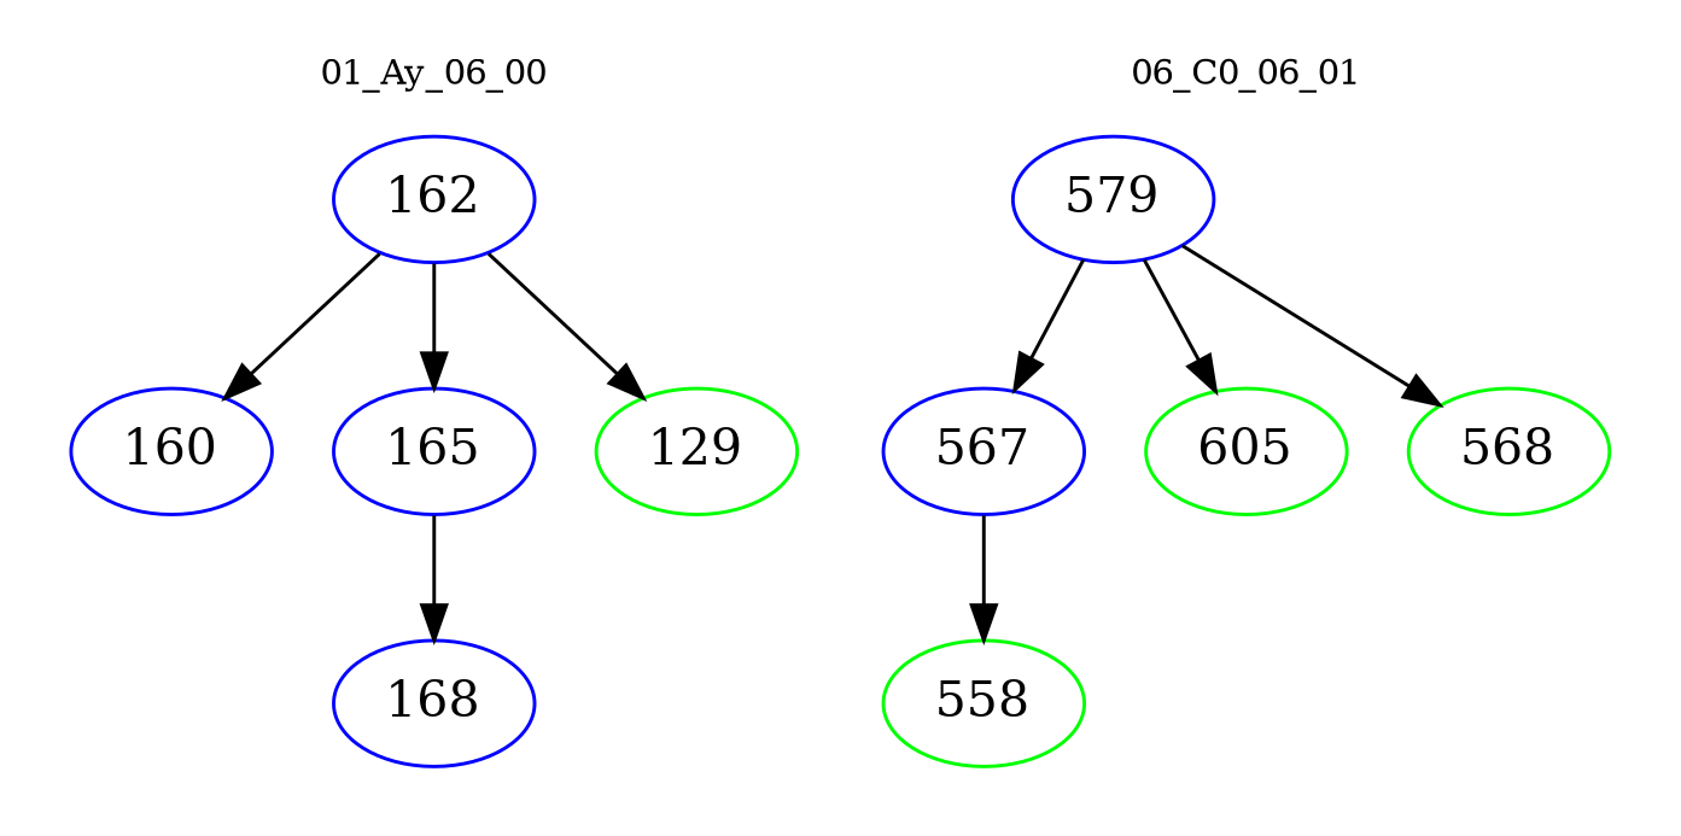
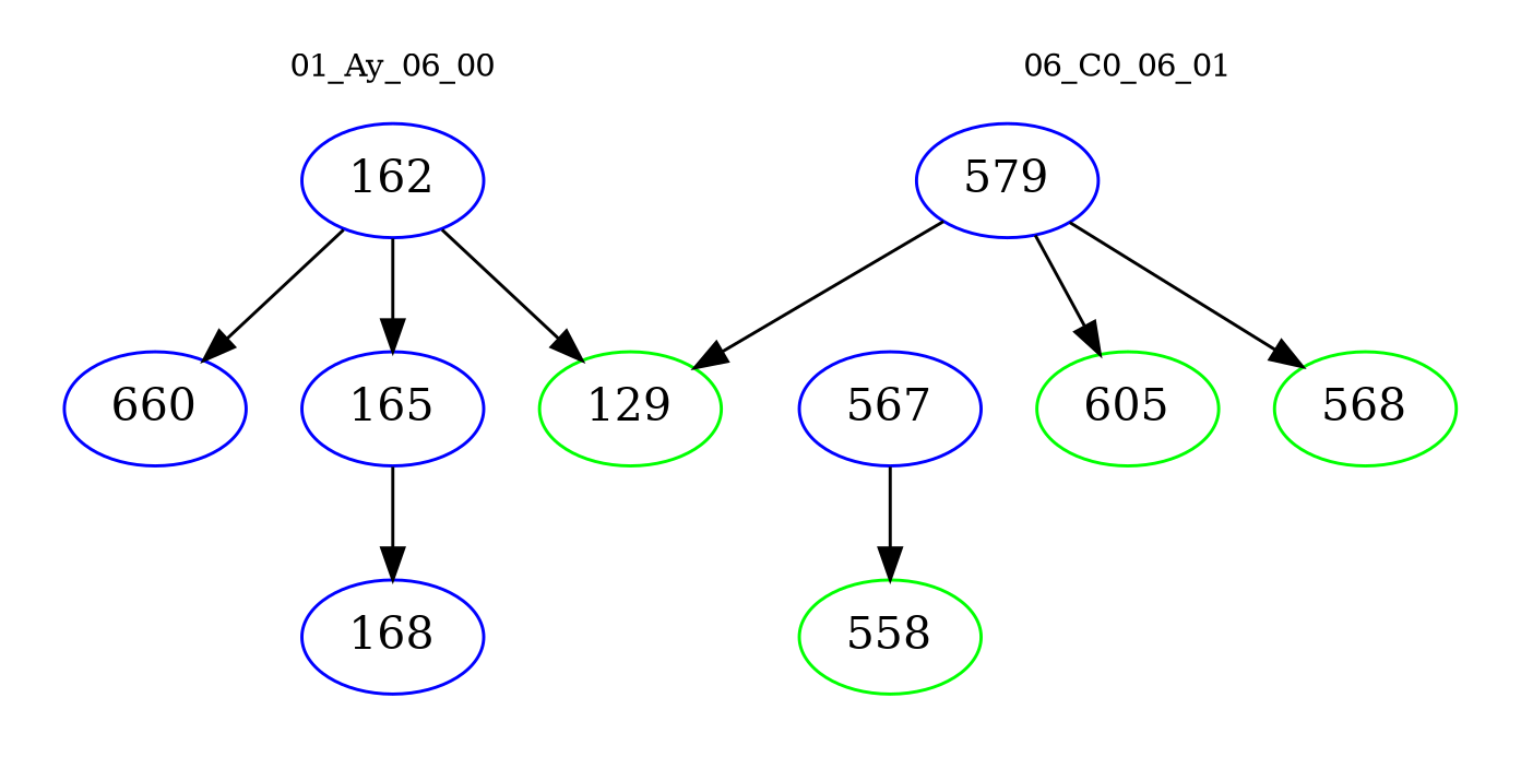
  digraph {
    node [color=blue]
    edge [color=black]
    n1 [label=162]
-   n2 [label=160]
+   n2 [label=660]
    n3 [label=165]
    n4 [color=green label=129]
    n5 [label=168]
    n6 [label=579]
    n7 [label=567]
    n8 [color=green label=605]
    n9 [color=green label=568]
    n10 [color=green label=558]
    subgraph cluster_1 {
      color=white
      fontsize=10
      label="01_Ay_06_00"
      n1
      n2
      n3
      n4
      n5
    }
    subgraph cluster_2 {
      color=white
      fontsize=10
      label="06_C0_06_01"
      n6
      n7
      n8
      n9
      n10
    }
    n1 -> n2
    n1 -> n3
    n1 -> n4
    n3 -> n5
-   n6 -> n7
+   n6 -> n4
    n6 -> n8
    n6 -> n9
    n7 -> n10
  }
